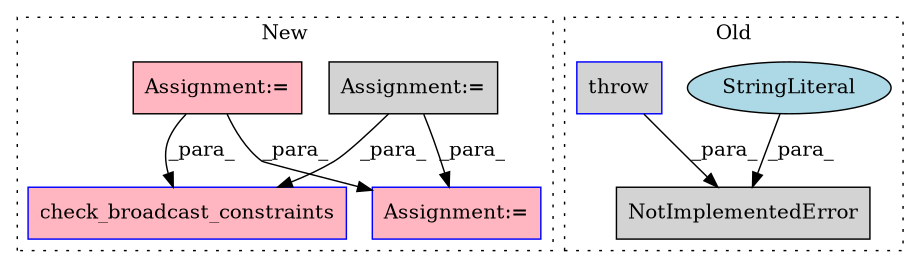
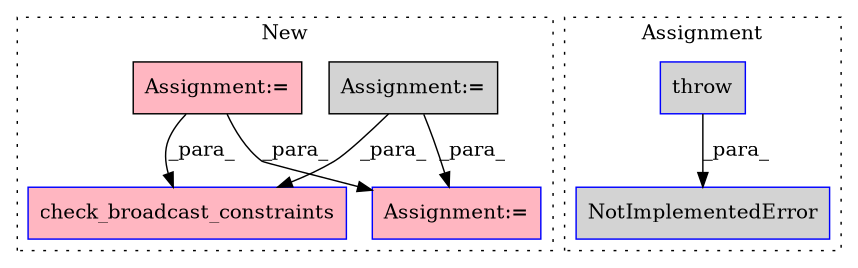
  digraph {
    node [a=7 color=blue fillcolor=lightpink l=1 shape=box style=filled]
    n1 [a=32 l="28,1" label=check_broadcast_constraints s="6691,6722"]
    n2 [color=black fillcolor=lightgrey label="Assignment:=" s=6646]
    n3 [label="Assignment:=" s=6782]
    n4 [color=black label="Assignment:=" s=6600]
-   n5 [a=32 color=black fillcolor=lightgrey l="20,1" label=NotImplementedError s="6422,6487"]
-   n6 [a=45 color=black fillcolor=lightblue l=45 label=StringLiteral s=6442 shape=ellipse]
+   n5 [a=32 fillcolor=lightgrey l="20,1" label=NotImplementedError s="6422,6487"]
    n7 [a=53 fillcolor=lightgrey l=6 label=throw s=6416]
    subgraph cluster_1 {
      label=New
      style=dotted
      n1
      n2
      n3
      n4
    }
    subgraph cluster_2 {
-     label=Old
+     label=Assignment
      style=dotted
      n5
-     n6
      n7
    }
    n2 -> n1 [label=_para_]
    n2 -> n3 [label=_para_]
    n4 -> n1 [label=_para_]
    n4 -> n3 [label=_para_]
-   n6 -> n5 [label=_para_]
    n7 -> n5 [label=_para_]
  }
